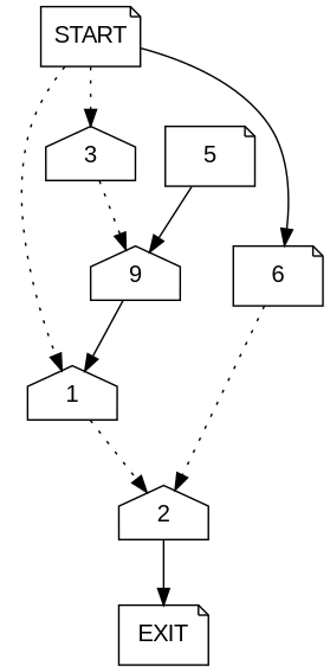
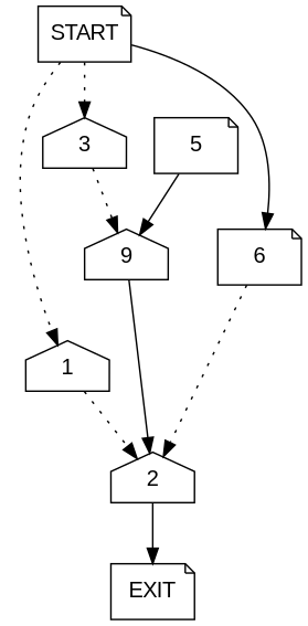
  digraph {
    fontname="Liberation Sans"
    node [fontname="Liberation Sans" shape=note]
    edge [fontname="Liberation Sans" style=dotted]
    n1 [label=START]
    1 [shape=house]
    3 [shape=house]
    6
    2 [shape=house]
    n6 [label=9 shape=house]
    5
    n8 [label=EXIT]
    n1 -> 1
    n1 -> 3
    n1 -> 6 [style=solid]
    1 -> 2
    3 -> n6
    6 -> 2
    2 -> n8 [style=solid]
-   n6 -> 1 [style=solid]
+   n6 -> 2 [style=solid]
    5 -> n6 [style=solid]
  }
